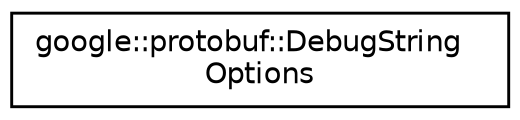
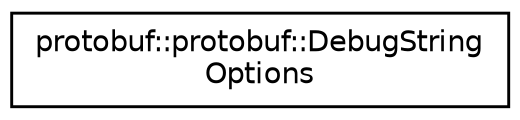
  digraph {
    rankdir=LR
-   n1 [color=black fillcolor=white fontname=Helvetica fontsize=10 height=0.2 label="google::protobuf::DebugString\lOptions" shape=record style=filled width=0.4]
+   n1 [color=black fillcolor=white fontname=Helvetica fontsize=10 height=0.2 label="protobuf::protobuf::DebugString\lOptions" shape=record style=filled width=0.4]
  }
